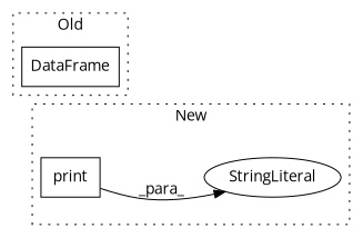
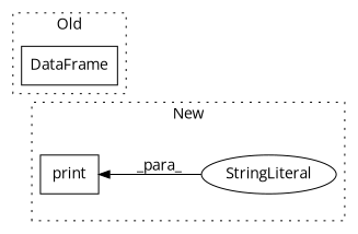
  digraph {
    rankdir=LR
    fontname="Open Sans"
    node [a=32 shape=box fontname="Open Sans"]
    n1 [l="6,1" label=print s="7298,7312"]
    n2 [a=45 l=8 label=StringLiteral s=7304 shape=ellipse]
    n3 [l="10,1" label=DataFrame s="7294,7361"]
    subgraph cluster_1 {
      label=New
      style=dotted
      n1
      n2
    }
    subgraph cluster_2 {
      label=Old
      style=dotted
      n3
    }
-   n1 -> n2 [label=_para_ fontname="Open Sans"]
+   n2 -> n1 [label=_para_ fontname="Open Sans"]
  }
